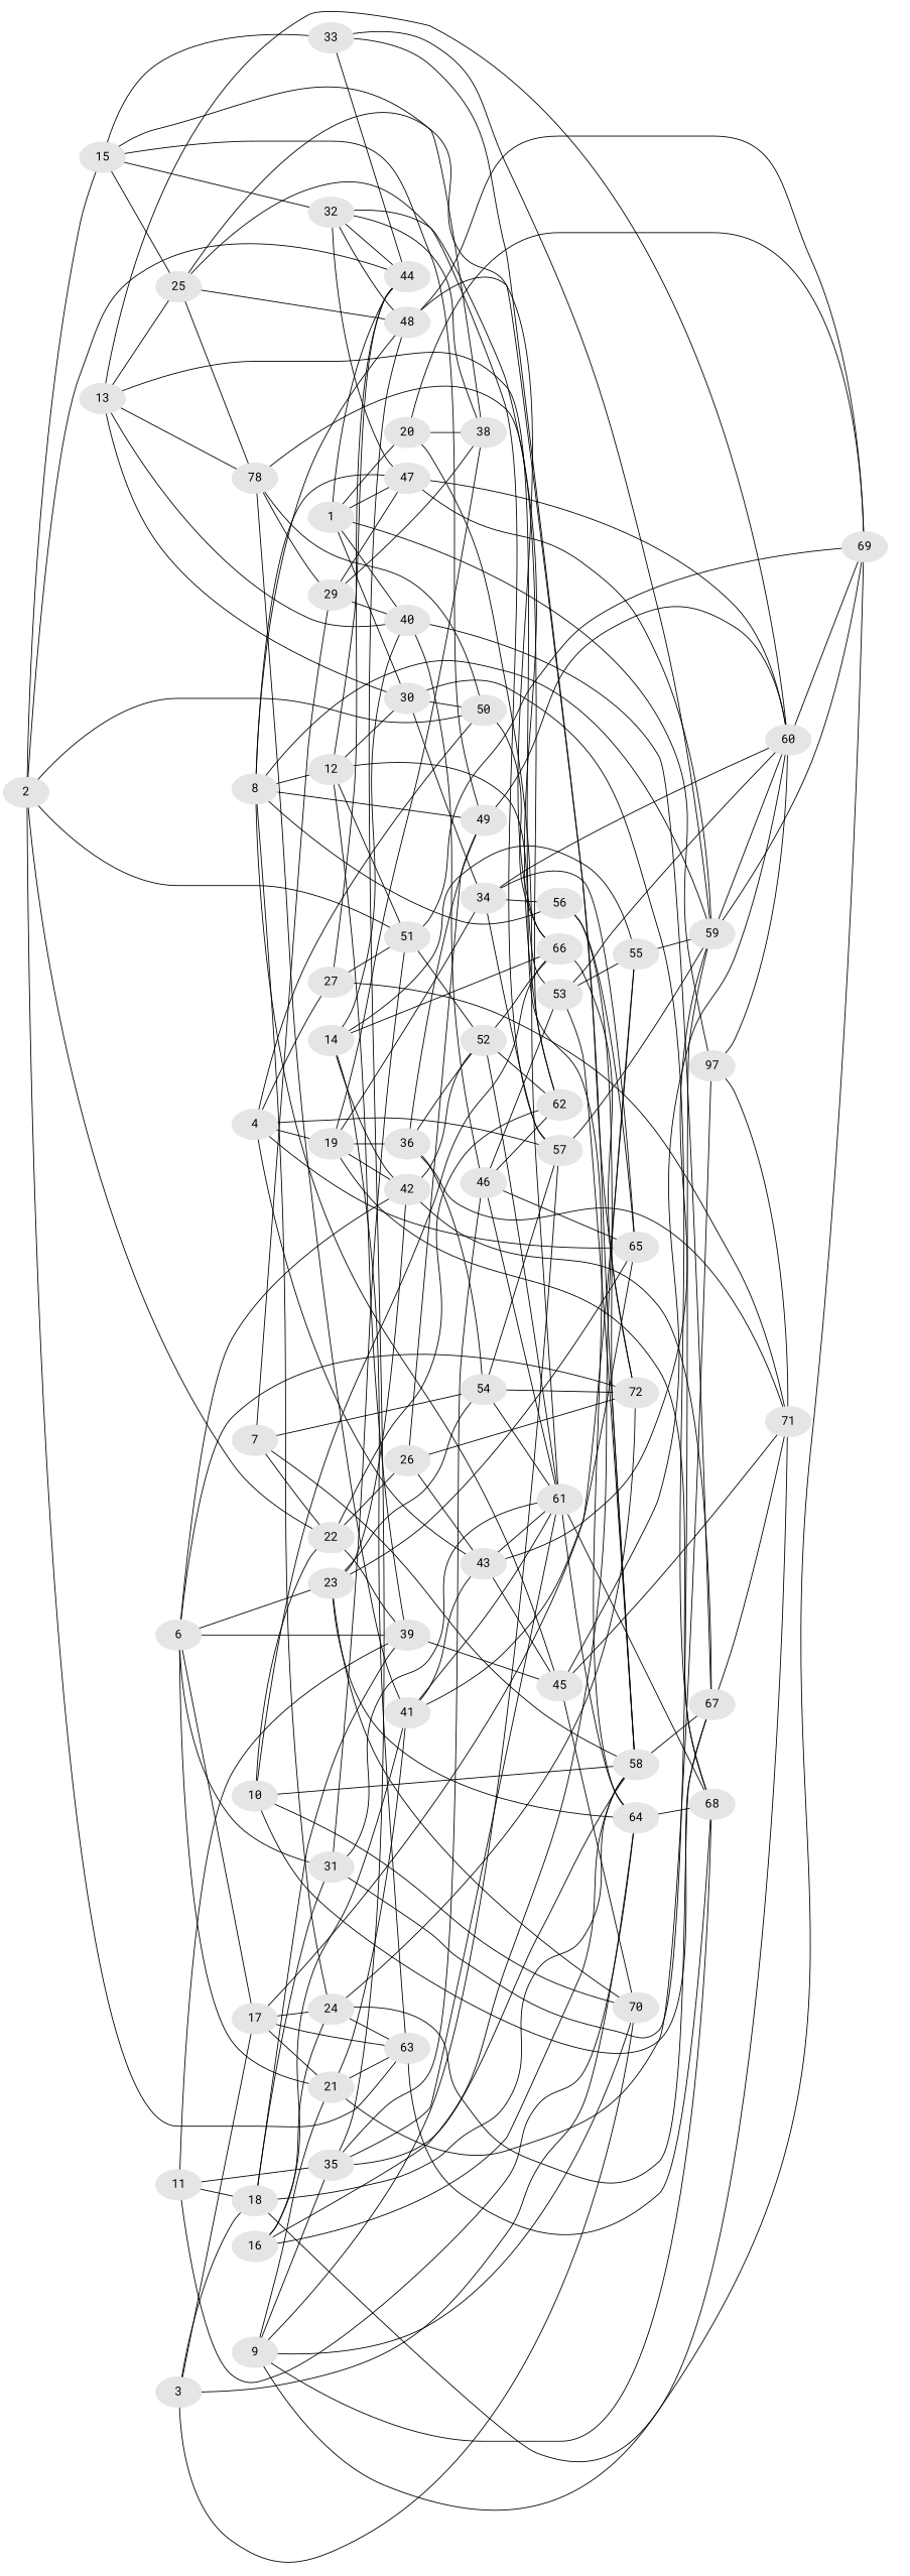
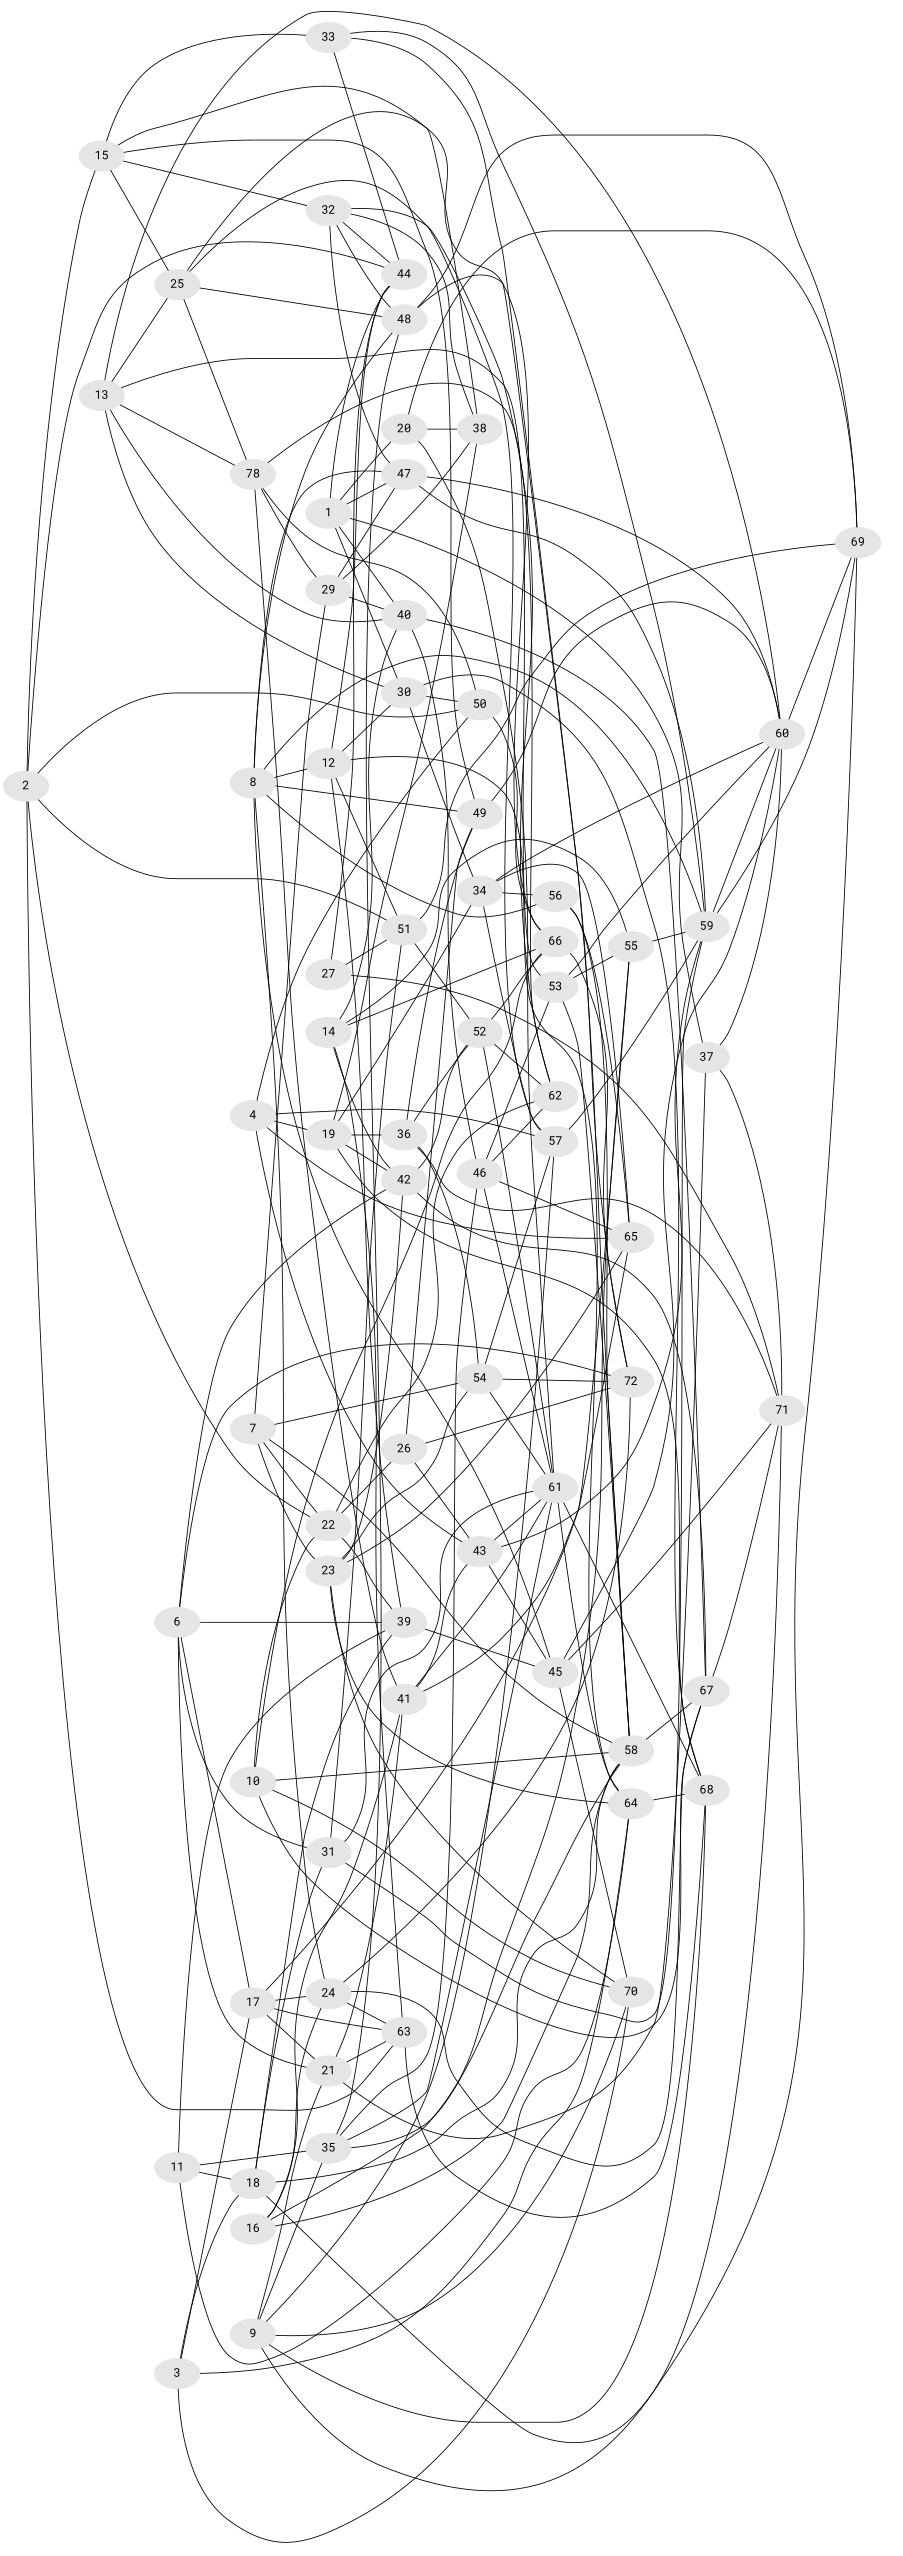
  graph {
    fontname="Roboto Mono"
    rankdir=LR
    node [color=gray90 fontname="Roboto Mono" style=filled]
    edge [fontname="Roboto Mono" weight=1.0]
    1
    20
    30
-   37 [label=97]
+   37
    40
    44
    47
    38
    69
    61
    50
    68
    34
    71
    60
    67
    46
    59
    2
    15
    22
    51
    63
    49
    25
    32
    33
    62
    39
    26
    66
    52
    3
    17
    18
    64
    70
    21
    24
    55
    31
    58
    4
    19
    27
    43
    57
    65
    42
    36
    45
    56
    6
    72
    41
    7
    23
    29
    54
    8
    12
    48
    9
    35
    10
    11
    13
    n68 [label=78]
    53
    14
    16
    1 -- 20
    1 -- 30
    1 -- 37
    1 -- 40
    1 -- 44
    1 -- 47
    20 -- 38
    20 -- 69
    20 -- 61
    30 -- 50
    30 -- 68
    30 -- 34
    37 -- 71
    37 -- 60
    40 -- 67
    40 -- 46
    47 -- 60
    47 -- 59
    61 -- 68
    61 -- 64
    50 -- 66
    34 -- 60
    34 -- 57
    34 -- 65
    34 -- 56
    60 -- 69
    67 -- 71
    46 -- 61
    46 -- 62
    46 -- 65
    46 -- 53
    59 -- 69
    59 -- 60
    2 -- 44
    2 -- 50
    2 -- 15
    2 -- 22
    2 -- 51
    2 -- 63
    15 -- 38
    15 -- 49
    15 -- 25
    15 -- 32
    15 -- 33
    22 -- 62
    22 -- 39
    22 -- 26
    51 -- 69
    51 -- 52
    63 -- 68
    49 -- 60
    25 -- 66
    25 -- 57
    25 -- 48
    25 -- n68
    32 -- 44
    32 -- 47
    32 -- 38
    32 -- 62
    32 -- 48
    33 -- 44
    33 -- 59
    33 -- 58
    39 -- 45
    26 -- 49
    26 -- 43
    26 -- 72
    66 -- 72
    52 -- 61
    52 -- 62
    52 -- 66
    3 -- 17
    3 -- 18
    3 -- 64
    3 -- 70
    17 -- 63
    17 -- 21
    17 -- 24
    17 -- 55
    18 -- 69
    18 -- 39
    18 -- 31
    18 -- 58
    64 -- 68
    21 -- 37
    21 -- 63
    21 -- 41
    24 -- 67
    24 -- 63
    24 -- 72
    55 -- 59
    31 -- 61
    31 -- 59 [weight=2.0]
    31 -- 51
    58 -- 67
    4 -- 50
    4 -- 19
-   4 -- 27
    4 -- 43
    4 -- 57
    4 -- 65
    19 -- 38
    19 -- 68
    19 -- 34
    19 -- 42
    19 -- 36
    27 -- 44
    27 -- 71
    27 -- 51
    43 -- 61
    43 -- 59
    43 -- 45
    57 -- 59
    42 -- 67
    42 -- 52
    36 -- 71
    36 -- 49 [weight=2.0]
    36 -- 52
    36 -- 54
    45 -- 71
    45 -- 60
    45 -- 70
    56 -- 58
    56 -- 65
    6 -- 39
    6 -- 17
    6 -- 21
    6 -- 31
    6 -- 42
    6 -- 72
    41 -- 61
    41 -- 43
    41 -- 65
    7 -- 22
    7 -- 58
-   6 -- 23
+   7 -- 23
    7 -- 29 [weight=2.0]
    7 -- 54
    23 -- 64
    23 -- 70
    23 -- 65
    23 -- 42
    23 -- 54
    29 -- 40
    29 -- 47
    29 -- 38
    54 -- 61
    54 -- 57
    54 -- 72
    8 -- 47
    8 -- 59
    8 -- 49
    8 -- 24
    8 -- 45
    8 -- 56
    8 -- 12
    8 -- 48
    12 -- 30
    12 -- 44
    12 -- 51
    12 -- 39
    12 -- 64
    48 -- 69
    48 -- 72
    9 -- 68
    9 -- 71
    9 -- 70
    9 -- 21
    9 -- 57
    9 -- 35
    35 -- 61
    35 -- 46
    35 -- 58
    35 -- 48
    10 -- 67
    10 -- 22
    10 -- 66
    10 -- 70
    10 -- 58 [weight=2.0]
    11 -- 39
    11 -- 18
    11 -- 64
    11 -- 35
    13 -- 30
    13 -- 40
    13 -- 60
    13 -- 25
    13 -- n68
    13 -- 53
    n68 -- 50
    n68 -- 62
    n68 -- 41
    n68 -- 29
    53 -- 60 [weight=2.0]
    53 -- 55
    53 -- 58
    14 -- 40
    14 -- 63
    14 -- 66
    14 -- 55 [weight=2.0]
    14 -- 42
    16 -- 24
    16 -- 55
    16 -- 58
    16 -- 41
  }
